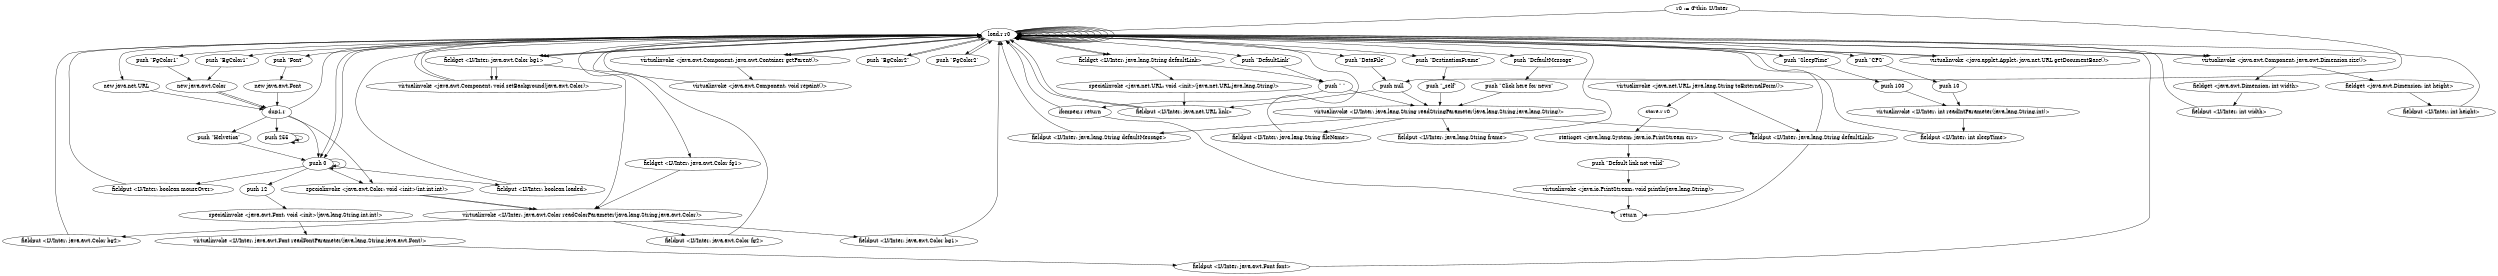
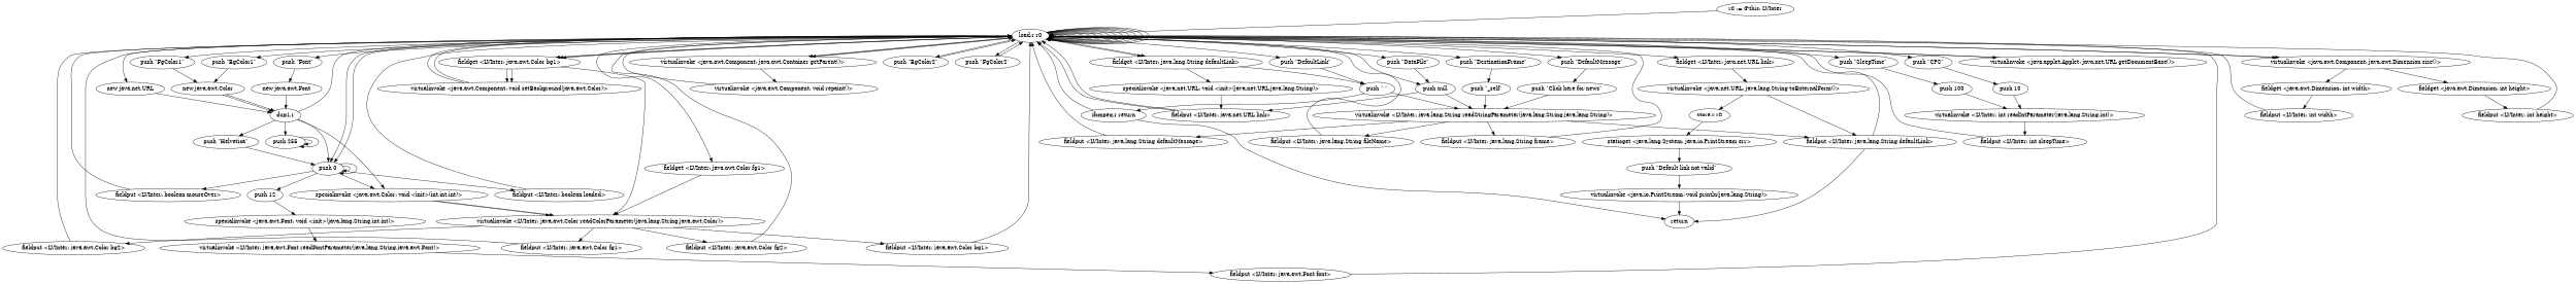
  digraph {
    "r0 := @this: LVInter"
    "load.r r0"
    "push \"BgColor1\""
    "push 0"
    "fieldget <LVInter: java.awt.Color bg1>"
    "virtualinvoke <java.awt.Component: java.awt.Container getParent()>"
    "push \"BgColor2\""
    "push \"FgColor1\""
    "push \"FgColor2\""
    "fieldget <LVInter: java.awt.Color fg1>"
    "push \"DefaultMessage\""
    "push \"DefaultLink\""
    "push \"DataFile\""
    "push null"
    "push \"Font\""
    "push \"DestinationFrame\""
    "push \"CPS\""
    "push \"SleepTime\""
    "virtualinvoke <java.awt.Component: java.awt.Dimension size()>"
    "fieldget <LVInter: java.lang.String defaultLink>"
    "new java.net.URL"
    "virtualinvoke <java.applet.Applet: java.net.URL getDocumentBase()>"
+   "fieldget <LVInter: java.net.URL link>"
    "new java.awt.Color"
    "specialinvoke <java.awt.Color: void <init>(int,int,int)>"
    "push 12"
    "fieldput <LVInter: boolean mouseOver>"
    "fieldput <LVInter: boolean loaded>"
    "virtualinvoke <LVInter: java.awt.Color readColorParameter(java.lang.String,java.awt.Color)>"
    "virtualinvoke <java.awt.Component: void setBackground(java.awt.Color)>"
    "virtualinvoke <java.awt.Component: void repaint()>"
    "push \"Click here for news\""
    "push \" \""
    "virtualinvoke <LVInter: java.lang.String readStringParameter(java.lang.String,java.lang.String)>"
    "fieldput <LVInter: java.net.URL link>"
    "new java.awt.Font"
    "push \"_self\""
    "push 10"
    "push 100"
    "fieldget <java.awt.Dimension: int width>"
    "fieldget <java.awt.Dimension: int height>"
    "specialinvoke <java.net.URL: void <init>(java.net.URL,java.lang.String)>"
    "dup1.r"
    "virtualinvoke <java.net.URL: java.lang.String toExternalForm()>"
    "push 255"
    "push \"Helvetica\""
    "specialinvoke <java.awt.Font: void <init>(java.lang.String,int,int)>"
    "fieldput <LVInter: java.awt.Color bg1>"
    "fieldput <LVInter: java.awt.Color bg2>"
+   "fieldput <LVInter: java.awt.Color fg1>"
    "fieldput <LVInter: java.awt.Color fg2>"
    "fieldput <LVInter: java.lang.String defaultMessage>"
    "fieldput <LVInter: java.lang.String defaultLink>"
    "fieldput <LVInter: java.lang.String fileName>"
    "fieldput <LVInter: java.lang.String frame>"
    return
    "ifcmpeq.r return"
    "virtualinvoke <LVInter: java.awt.Font readFontParameter(java.lang.String,java.awt.Font)>"
    "fieldput <LVInter: java.awt.Font font>"
    "virtualinvoke <LVInter: int readIntParameter(java.lang.String,int)>"
    "fieldput <LVInter: int sleepTime>"
    "fieldput <LVInter: int width>"
    "fieldput <LVInter: int height>"
    "store.r r0"
    "staticget <java.lang.System: java.io.PrintStream err>"
    "push \"Default link not valid\""
    "virtualinvoke <java.io.PrintStream: void println(java.lang.String)>"
    "r0 := @this: LVInter" -> "load.r r0"
    "load.r r0" -> "load.r r0"
    "load.r r0" -> "load.r r0"
    "load.r r0" -> "load.r r0"
    "load.r r0" -> "load.r r0"
    "load.r r0" -> "load.r r0"
    "load.r r0" -> "load.r r0"
    "load.r r0" -> "load.r r0"
    "load.r r0" -> "load.r r0"
    "load.r r0" -> "load.r r0"
    "load.r r0" -> "load.r r0"
    "load.r r0" -> "load.r r0"
    "load.r r0" -> "load.r r0"
    "load.r r0" -> "load.r r0"
    "load.r r0" -> "load.r r0"
    "load.r r0" -> "load.r r0"
    "load.r r0" -> "push \"BgColor1\""
    "load.r r0" -> "push 0"
    "load.r r0" -> "push 0"
    "load.r r0" -> "fieldget <LVInter: java.awt.Color bg1>"
    "load.r r0" -> "fieldget <LVInter: java.awt.Color bg1>"
    "load.r r0" -> "fieldget <LVInter: java.awt.Color bg1>"
    "load.r r0" -> "virtualinvoke <java.awt.Component: java.awt.Container getParent()>"
    "load.r r0" -> "virtualinvoke <java.awt.Component: java.awt.Container getParent()>"
    "load.r r0" -> "push \"BgColor2\""
    "load.r r0" -> "push \"FgColor1\""
    "load.r r0" -> "push \"FgColor2\""
    "load.r r0" -> "fieldget <LVInter: java.awt.Color fg1>"
    "load.r r0" -> "push \"DefaultMessage\""
    "load.r r0" -> "push \"DefaultLink\""
    "load.r r0" -> "push \"DataFile\""
-   "r0 := @this: LVInter" -> "push null"
+   "load.r r0" -> "push null"
    "load.r r0" -> "push \"Font\""
    "load.r r0" -> "push \"DestinationFrame\""
    "load.r r0" -> "push \"CPS\""
    "load.r r0" -> "push \"SleepTime\""
    "load.r r0" -> "virtualinvoke <java.awt.Component: java.awt.Dimension size()>"
    "load.r r0" -> "virtualinvoke <java.awt.Component: java.awt.Dimension size()>"
    "load.r r0" -> "fieldget <LVInter: java.lang.String defaultLink>"
    "load.r r0" -> "fieldget <LVInter: java.lang.String defaultLink>"
    "load.r r0" -> "new java.net.URL"
    "load.r r0" -> "virtualinvoke <java.applet.Applet: java.net.URL getDocumentBase()>"
+   "load.r r0" -> "fieldget <LVInter: java.net.URL link>"
    "push \"BgColor1\"" -> "new java.awt.Color"
    "push 0" -> "push 0"
    "push 0" -> "push 0"
    "push 0" -> "specialinvoke <java.awt.Color: void <init>(int,int,int)>"
    "push 0" -> "push 12"
    "push 0" -> "fieldput <LVInter: boolean mouseOver>"
    "push 0" -> "fieldput <LVInter: boolean loaded>"
    "fieldget <LVInter: java.awt.Color bg1>" -> "virtualinvoke <LVInter: java.awt.Color readColorParameter(java.lang.String,java.awt.Color)>"
    "fieldget <LVInter: java.awt.Color bg1>" -> "virtualinvoke <java.awt.Component: void setBackground(java.awt.Color)>"
    "fieldget <LVInter: java.awt.Color bg1>" -> "virtualinvoke <java.awt.Component: void setBackground(java.awt.Color)>"
    "virtualinvoke <java.awt.Component: java.awt.Container getParent()>" -> "load.r r0"
    "virtualinvoke <java.awt.Component: java.awt.Container getParent()>" -> "virtualinvoke <java.awt.Component: void repaint()>"
    "push \"BgColor2\"" -> "load.r r0"
    "push \"FgColor1\"" -> "new java.awt.Color"
    "push \"FgColor2\"" -> "load.r r0"
    "fieldget <LVInter: java.awt.Color fg1>" -> "virtualinvoke <LVInter: java.awt.Color readColorParameter(java.lang.String,java.awt.Color)>"
    "push \"DefaultMessage\"" -> "push \"Click here for news\""
    "push \"DefaultLink\"" -> "push \" \""
    "push \"DataFile\"" -> "push null"
    "push null" -> "virtualinvoke <LVInter: java.lang.String readStringParameter(java.lang.String,java.lang.String)>"
    "push null" -> "fieldput <LVInter: java.net.URL link>"
    "push \"Font\"" -> "new java.awt.Font"
    "push \"DestinationFrame\"" -> "push \"_self\""
    "push \"CPS\"" -> "push 10"
    "push \"SleepTime\"" -> "push 100"
    "virtualinvoke <java.awt.Component: java.awt.Dimension size()>" -> "fieldget <java.awt.Dimension: int width>"
    "virtualinvoke <java.awt.Component: java.awt.Dimension size()>" -> "fieldget <java.awt.Dimension: int height>"
    "fieldget <LVInter: java.lang.String defaultLink>" -> "push \" \""
    "fieldget <LVInter: java.lang.String defaultLink>" -> "specialinvoke <java.net.URL: void <init>(java.net.URL,java.lang.String)>"
    "new java.net.URL" -> "dup1.r"
    "virtualinvoke <java.applet.Applet: java.net.URL getDocumentBase()>" -> "load.r r0"
+   "fieldget <LVInter: java.net.URL link>" -> "virtualinvoke <java.net.URL: java.lang.String toExternalForm()>"
    "new java.awt.Color" -> "dup1.r"
    "new java.awt.Color" -> "dup1.r"
    "specialinvoke <java.awt.Color: void <init>(int,int,int)>" -> "virtualinvoke <LVInter: java.awt.Color readColorParameter(java.lang.String,java.awt.Color)>"
    "specialinvoke <java.awt.Color: void <init>(int,int,int)>" -> "virtualinvoke <LVInter: java.awt.Color readColorParameter(java.lang.String,java.awt.Color)>"
    "push 12" -> "specialinvoke <java.awt.Font: void <init>(java.lang.String,int,int)>"
    "fieldput <LVInter: boolean mouseOver>" -> "load.r r0"
    "fieldput <LVInter: boolean loaded>" -> "load.r r0"
    "virtualinvoke <LVInter: java.awt.Color readColorParameter(java.lang.String,java.awt.Color)>" -> "fieldput <LVInter: java.awt.Color bg1>"
    "virtualinvoke <LVInter: java.awt.Color readColorParameter(java.lang.String,java.awt.Color)>" -> "fieldput <LVInter: java.awt.Color bg2>"
+   "virtualinvoke <LVInter: java.awt.Color readColorParameter(java.lang.String,java.awt.Color)>" -> "fieldput <LVInter: java.awt.Color fg1>"
    "virtualinvoke <LVInter: java.awt.Color readColorParameter(java.lang.String,java.awt.Color)>" -> "fieldput <LVInter: java.awt.Color fg2>"
    "virtualinvoke <java.awt.Component: void setBackground(java.awt.Color)>" -> "load.r r0"
    "virtualinvoke <java.awt.Component: void setBackground(java.awt.Color)>" -> "load.r r0"
    "virtualinvoke <java.awt.Component: void repaint()>" -> "load.r r0"
    "push \"Click here for news\"" -> "virtualinvoke <LVInter: java.lang.String readStringParameter(java.lang.String,java.lang.String)>"
    "push \" \"" -> "virtualinvoke <LVInter: java.lang.String readStringParameter(java.lang.String,java.lang.String)>"
    "push \" \"" -> "ifcmpeq.r return"
    "virtualinvoke <LVInter: java.lang.String readStringParameter(java.lang.String,java.lang.String)>" -> "fieldput <LVInter: java.lang.String defaultMessage>"
    "virtualinvoke <LVInter: java.lang.String readStringParameter(java.lang.String,java.lang.String)>" -> "fieldput <LVInter: java.lang.String defaultLink>"
    "virtualinvoke <LVInter: java.lang.String readStringParameter(java.lang.String,java.lang.String)>" -> "fieldput <LVInter: java.lang.String fileName>"
    "virtualinvoke <LVInter: java.lang.String readStringParameter(java.lang.String,java.lang.String)>" -> "fieldput <LVInter: java.lang.String frame>"
    "fieldput <LVInter: java.net.URL link>" -> "load.r r0"
    "fieldput <LVInter: java.net.URL link>" -> "load.r r0"
    "new java.awt.Font" -> "dup1.r"
    "push \"_self\"" -> "virtualinvoke <LVInter: java.lang.String readStringParameter(java.lang.String,java.lang.String)>"
    "push 10" -> "virtualinvoke <LVInter: int readIntParameter(java.lang.String,int)>"
    "push 100" -> "virtualinvoke <LVInter: int readIntParameter(java.lang.String,int)>"
    "fieldget <java.awt.Dimension: int width>" -> "fieldput <LVInter: int width>"
    "fieldget <java.awt.Dimension: int height>" -> "fieldput <LVInter: int height>"
    "specialinvoke <java.net.URL: void <init>(java.net.URL,java.lang.String)>" -> "fieldput <LVInter: java.net.URL link>"
    "dup1.r" -> "load.r r0"
    "dup1.r" -> "push 0"
    "dup1.r" -> "specialinvoke <java.awt.Color: void <init>(int,int,int)>"
    "dup1.r" -> "push 255"
    "dup1.r" -> "push \"Helvetica\""
    "virtualinvoke <java.net.URL: java.lang.String toExternalForm()>" -> "fieldput <LVInter: java.lang.String defaultLink>"
    "virtualinvoke <java.net.URL: java.lang.String toExternalForm()>" -> "store.r r0"
    "push 255" -> "push 255"
    "push 255" -> "push 255"
    "push \"Helvetica\"" -> "push 0"
    "specialinvoke <java.awt.Font: void <init>(java.lang.String,int,int)>" -> "virtualinvoke <LVInter: java.awt.Font readFontParameter(java.lang.String,java.awt.Font)>"
    "fieldput <LVInter: java.awt.Color bg1>" -> "load.r r0"
    "fieldput <LVInter: java.awt.Color bg2>" -> "load.r r0"
+   "fieldput <LVInter: java.awt.Color fg1>" -> "load.r r0"
    "fieldput <LVInter: java.awt.Color fg2>" -> "load.r r0"
    "fieldput <LVInter: java.lang.String defaultMessage>" -> "load.r r0"
    "fieldput <LVInter: java.lang.String defaultLink>" -> "load.r r0"
    "fieldput <LVInter: java.lang.String defaultLink>" -> return
    "fieldput <LVInter: java.lang.String fileName>" -> "load.r r0"
    "fieldput <LVInter: java.lang.String frame>" -> "load.r r0"
    "ifcmpeq.r return" -> "load.r r0"
    "ifcmpeq.r return" -> return
    "virtualinvoke <LVInter: java.awt.Font readFontParameter(java.lang.String,java.awt.Font)>" -> "fieldput <LVInter: java.awt.Font font>"
    "fieldput <LVInter: java.awt.Font font>" -> "load.r r0"
    "virtualinvoke <LVInter: int readIntParameter(java.lang.String,int)>" -> "fieldput <LVInter: int sleepTime>"
    "fieldput <LVInter: int sleepTime>" -> "load.r r0"
    "fieldput <LVInter: int width>" -> "load.r r0"
    "fieldput <LVInter: int height>" -> "load.r r0"
    "store.r r0" -> "staticget <java.lang.System: java.io.PrintStream err>"
    "staticget <java.lang.System: java.io.PrintStream err>" -> "push \"Default link not valid\""
    "push \"Default link not valid\"" -> "virtualinvoke <java.io.PrintStream: void println(java.lang.String)>"
    "virtualinvoke <java.io.PrintStream: void println(java.lang.String)>" -> return
  }
